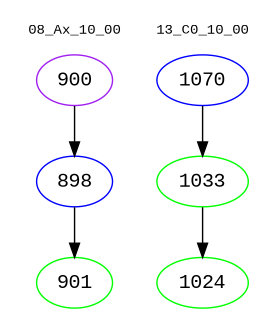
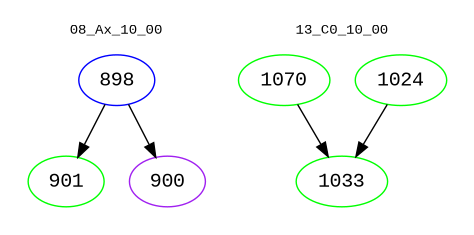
  digraph {
    fontname="Liberation Mono"
    node [color=green fontname="Liberation Mono"]
    edge [color=black fontname="Liberation Mono"]
    n1 [color=blue label=898]
    n2 [label=901]
    n3 [color=purple label=900]
    n4 [label=1033]
    n5 [label=1024]
-   n6 [color=blue label=1070]
+   n6 [label=1070]
    subgraph cluster_1 {
      color=white
      fontsize=10
      label="08_Ax_10_00"
      n1
      n2
      n3
    }
    subgraph cluster_2 {
      color=white
      fontsize=10
      label="13_C0_10_00"
      n4
      n5
      n6
    }
    n1 -> n2
-   n3 -> n1
-   n4 -> n5
+   n1 -> n3
+   n5 -> n4
    n6 -> n4
  }
